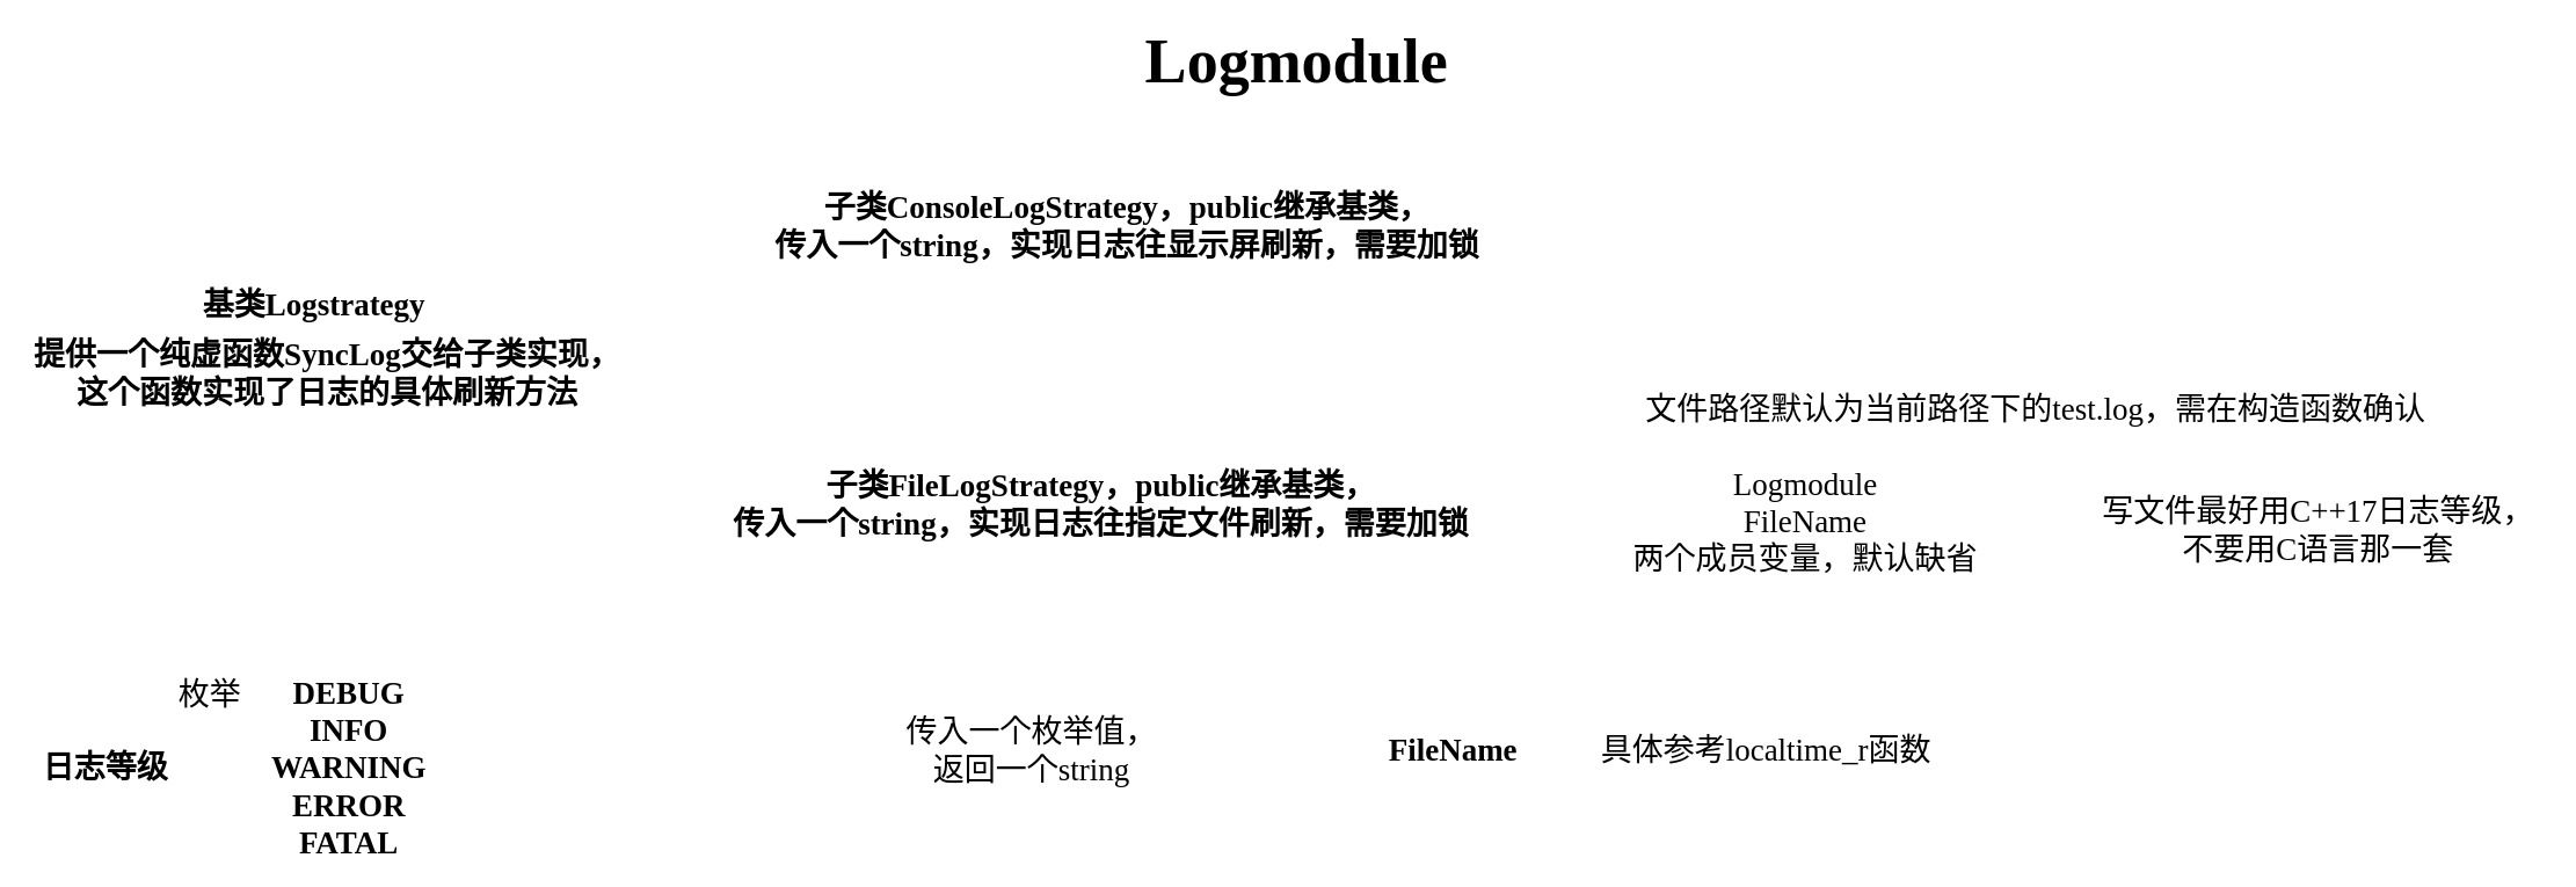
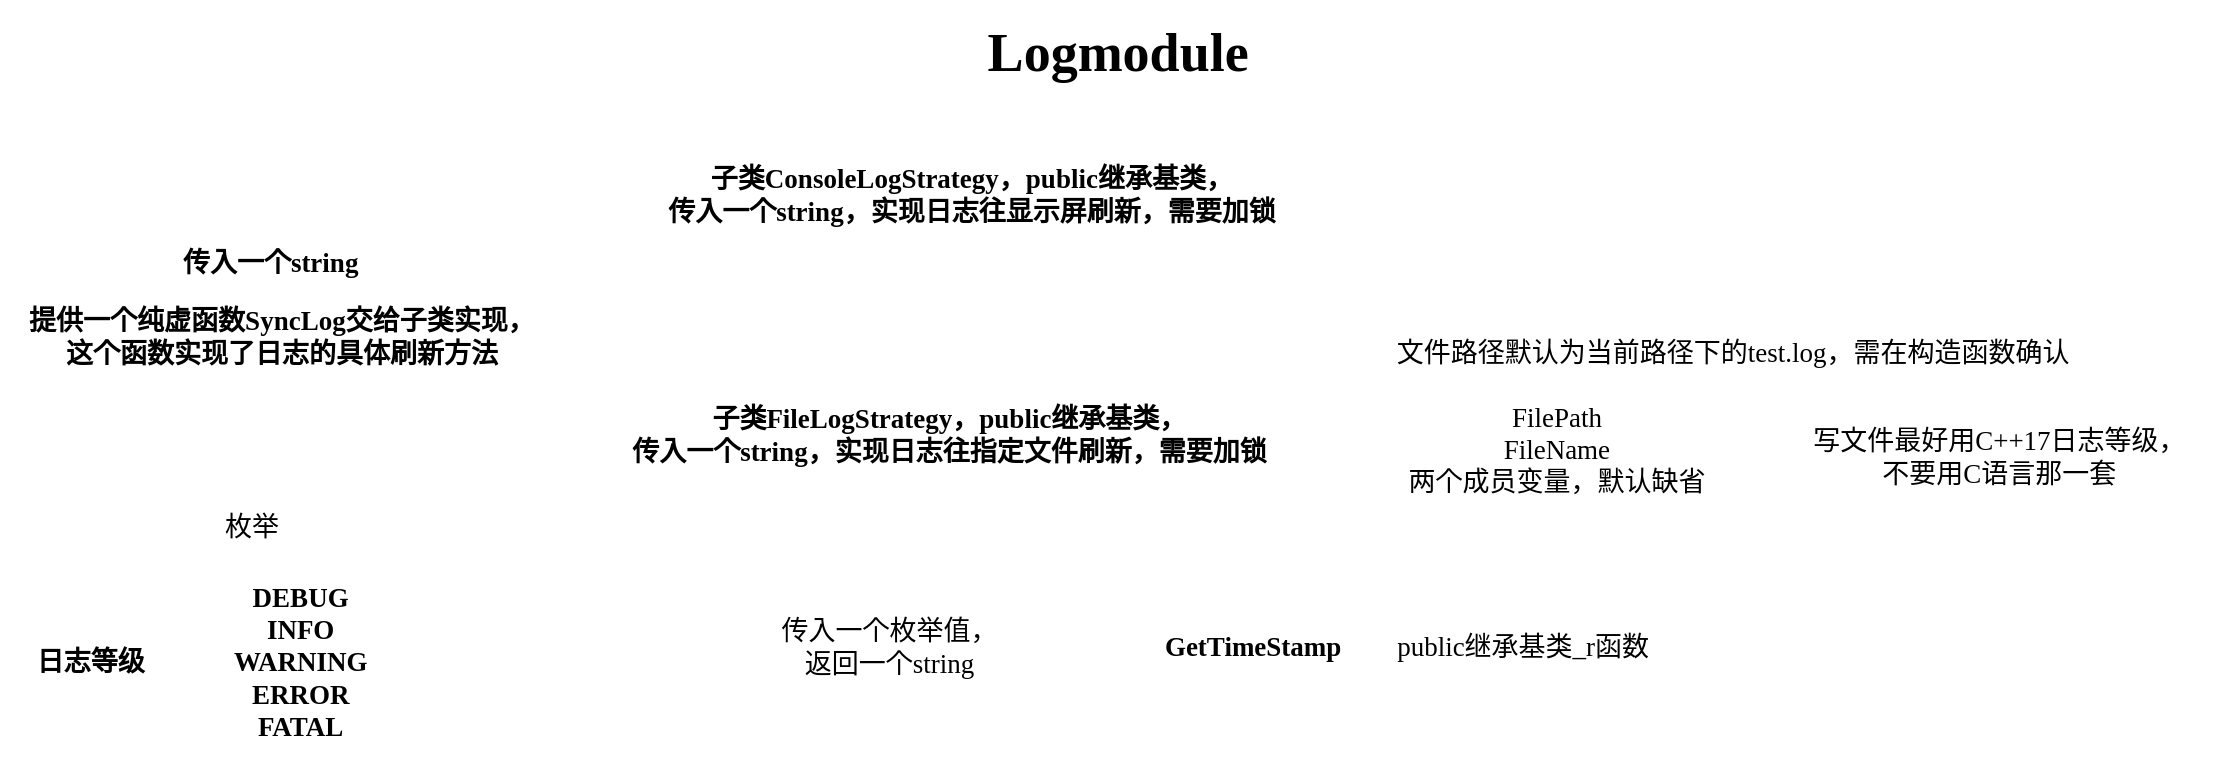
  <mxCell id="0" />
  <mxCell id="1" parent="0" />
  <mxCell id="2" value="&lt;font style=&quot;font-size: 72px;&quot;&gt;&lt;b style=&quot;&quot;&gt;Logmodule&lt;/b&gt;&lt;/font&gt;" style="text;html=1;align=center;verticalAlign=middle;resizable=0;points=[];autosize=1;strokeColor=none;fillColor=none;fontFamily=Architects Daughter;fontSource=https%3A%2F%2Ffonts.googleapis.com%2Fcss%3Ffamily%3DArchitects%2BDaughter;" vertex="1" parent="1"><mxGeometry x="1305" y="20" width="370" height="100" as="geometry" /></mxCell>
- <mxCell id="3" value="&lt;font style=&quot;font-size: 36px;&quot;&gt;&lt;b style=&quot;&quot;&gt;基类Logstrategy&lt;/b&gt;&lt;/font&gt;" style="text;html=1;align=center;verticalAlign=middle;resizable=0;points=[];autosize=1;strokeColor=none;fillColor=none;fontFamily=Architects Daughter;fontSource=https%3A%2F%2Ffonts.googleapis.com%2Fcss%3Ffamily%3DArchitects%2BDaughter;" vertex="1" parent="1"><mxGeometry x="210" y="320" width="300" height="60" as="geometry" /></mxCell>
- <mxCell id="4" value="&lt;span style=&quot;font-size: 36px;&quot;&gt;&lt;b&gt;提供一个纯虚函数SyncLog交给子类实现，&lt;/b&gt;&lt;/span&gt;&lt;div&gt;&lt;span style=&quot;font-size: 36px;&quot;&gt;&lt;b&gt;这个函数实现了日志的具体刷新方法&lt;/b&gt;&lt;/span&gt;&lt;/div&gt;" style="text;html=1;align=center;verticalAlign=middle;resizable=0;points=[];autosize=1;strokeColor=none;fillColor=none;fontFamily=Architects Daughter;fontSource=https%3A%2F%2Ffonts.googleapis.com%2Fcss%3Ffamily%3DArchitects%2BDaughter;" vertex="1" parent="1"><mxGeometry x="20" y="380" width="710" height="100" as="geometry" /></mxCell>
+ <mxCell id="3" value="&lt;font style=&quot;font-size: 36px;&quot;&gt;&lt;b style=&quot;&quot;&gt;传入一个string&lt;/b&gt;&lt;/font&gt;" style="text;html=1;align=center;verticalAlign=middle;resizable=0;points=[];autosize=1;strokeColor=none;fillColor=none;fontFamily=Architects Daughter;fontSource=https%3A%2F%2Ffonts.googleapis.com%2Fcss%3Ffamily%3DArchitects%2BDaughter;" vertex="1" parent="1"><mxGeometry x="210" y="320" width="300" height="60" as="geometry" /></mxCell>
+ <mxCell id="4" value="&lt;span style=&quot;font-size: 36px;&quot;&gt;&lt;b&gt;提供一个纯虚函数SyncLog交给子类实现，&lt;/b&gt;&lt;/span&gt;&lt;div&gt;&lt;span style=&quot;font-size: 36px;&quot;&gt;&lt;b&gt;这个函数实现了日志的具体刷新方法&lt;/b&gt;&lt;/span&gt;&lt;/div&gt;" style="text;html=1;align=center;verticalAlign=middle;resizable=0;points=[];autosize=1;strokeColor=none;fillColor=none;fontFamily=Architects Daughter;fontSource=https%3A%2F%2Ffonts.googleapis.com%2Fcss%3Ffamily%3DArchitects%2BDaughter;" vertex="1" parent="1"><mxGeometry x="20" y="400" width="710" height="100" as="geometry" /></mxCell>
  <mxCell id="5" value="&lt;span style=&quot;font-size: 36px;&quot;&gt;&lt;b&gt;子类ConsoleLogStrategy，public继承基类，&lt;/b&gt;&lt;/span&gt;&lt;div&gt;&lt;span style=&quot;font-size: 36px;&quot;&gt;&lt;b&gt;传入一个string，实现日志往显示屏刷新，需要加锁&lt;/b&gt;&lt;/span&gt;&lt;/div&gt;" style="text;html=1;align=center;verticalAlign=middle;resizable=0;points=[];autosize=1;strokeColor=none;fillColor=none;fontFamily=Architects Daughter;fontSource=https%3A%2F%2Ffonts.googleapis.com%2Fcss%3Ffamily%3DArchitects%2BDaughter;" vertex="1" parent="1"><mxGeometry x="875" y="210" width="840" height="100" as="geometry" /></mxCell>
  <mxCell id="6" value="&lt;span style=&quot;font-size: 36px;&quot;&gt;&lt;b&gt;子类FileLogStrategy，public继承基类，&lt;/b&gt;&lt;/span&gt;&lt;div&gt;&lt;span style=&quot;font-size: 36px;&quot;&gt;&lt;b&gt;传入一个string，实现日志往指定文件刷新，需要加锁&lt;/b&gt;&lt;/span&gt;&lt;/div&gt;" style="text;html=1;align=center;verticalAlign=middle;resizable=0;points=[];autosize=1;strokeColor=none;fillColor=none;fontFamily=Architects Daughter;fontSource=https%3A%2F%2Ffonts.googleapis.com%2Fcss%3Ffamily%3DArchitects%2BDaughter;" vertex="1" parent="1"><mxGeometry x="830" y="530" width="870" height="100" as="geometry" /></mxCell>
- <mxCell id="7" value="&lt;font style=&quot;font-size: 36px;&quot;&gt;文件路径默认为当前路径下的test.log，需在构造函数确认&lt;/font&gt;" style="text;html=1;align=center;verticalAlign=middle;resizable=0;points=[];autosize=1;strokeColor=none;fillColor=none;fontFamily=Architects Daughter;fontSource=https%3A%2F%2Ffonts.googleapis.com%2Fcss%3Ffamily%3DArchitects%2BDaughter;" vertex="1" parent="1"><mxGeometry x="1875" y="440" width="930" height="60" as="geometry" /></mxCell>
- <mxCell id="8" value="&lt;span style=&quot;font-size: 36px;&quot;&gt;Logmodule&lt;/span&gt;&lt;div&gt;&lt;span style=&quot;font-size: 36px;&quot;&gt;FileName&lt;/span&gt;&lt;/div&gt;&lt;div&gt;&lt;span style=&quot;font-size: 36px;&quot;&gt;两个成员变量，默认缺省&lt;/span&gt;&lt;/div&gt;" style="text;html=1;align=center;verticalAlign=middle;resizable=0;points=[];autosize=1;strokeColor=none;fillColor=none;fontFamily=Architects Daughter;fontSource=https%3A%2F%2Ffonts.googleapis.com%2Fcss%3Ffamily%3DArchitects%2BDaughter;" vertex="1" parent="1"><mxGeometry x="1865" y="530" width="420" height="140" as="geometry" /></mxCell>
+ <mxCell id="7" value="&lt;font style=&quot;font-size: 36px;&quot;&gt;文件路径默认为当前路径下的test.log，需在构造函数确认&lt;/font&gt;" style="text;html=1;align=center;verticalAlign=middle;resizable=0;points=[];autosize=1;strokeColor=none;fillColor=none;fontFamily=Architects Daughter;fontSource=https%3A%2F%2Ffonts.googleapis.com%2Fcss%3Ffamily%3DArchitects%2BDaughter;" vertex="1" parent="1"><mxGeometry x="1845" y="440" width="930" height="60" as="geometry" /></mxCell>
+ <mxCell id="8" value="&lt;span style=&quot;font-size: 36px;&quot;&gt;FilePath&lt;/span&gt;&lt;div&gt;&lt;span style=&quot;font-size: 36px;&quot;&gt;FileName&lt;/span&gt;&lt;/div&gt;&lt;div&gt;&lt;span style=&quot;font-size: 36px;&quot;&gt;两个成员变量，默认缺省&lt;/span&gt;&lt;/div&gt;" style="text;html=1;align=center;verticalAlign=middle;resizable=0;points=[];autosize=1;strokeColor=none;fillColor=none;fontFamily=Architects Daughter;fontSource=https%3A%2F%2Ffonts.googleapis.com%2Fcss%3Ffamily%3DArchitects%2BDaughter;" vertex="1" parent="1"><mxGeometry x="1865" y="530" width="420" height="140" as="geometry" /></mxCell>
  <mxCell id="9" value="&lt;span style=&quot;font-size: 36px;&quot;&gt;写文件最好用C++17日志等级，&lt;/span&gt;&lt;div&gt;&lt;span style=&quot;font-size: 36px;&quot;&gt;不要用C语言那一套&lt;/span&gt;&lt;/div&gt;" style="text;html=1;align=center;verticalAlign=middle;resizable=0;points=[];autosize=1;strokeColor=none;fillColor=none;fontFamily=Architects Daughter;fontSource=https%3A%2F%2Ffonts.googleapis.com%2Fcss%3Ffamily%3DArchitects%2BDaughter;" vertex="1" parent="1"><mxGeometry x="2390" y="560" width="550" height="100" as="geometry" /></mxCell>
  <mxCell id="10" value="&lt;font style=&quot;font-size: 36px;&quot;&gt;&lt;b&gt;日志等级&lt;/b&gt;&lt;/font&gt;" style="text;html=1;align=center;verticalAlign=middle;resizable=0;points=[];autosize=1;strokeColor=none;fillColor=none;fontFamily=Architects Daughter;fontSource=https%3A%2F%2Ffonts.googleapis.com%2Fcss%3Ffamily%3DArchitects%2BDaughter;" vertex="1" parent="1"><mxGeometry x="35" y="853" width="170" height="60" as="geometry" /></mxCell>
  <mxCell id="11" value="&lt;font style=&quot;font-size: 36px;&quot;&gt;&lt;b&gt;DEBUG&lt;/b&gt;&lt;/font&gt;&lt;div&gt;&lt;font style=&quot;font-size: 36px;&quot;&gt;&lt;b&gt;INFO&lt;/b&gt;&lt;/font&gt;&lt;/div&gt;&lt;div&gt;&lt;font style=&quot;font-size: 36px;&quot;&gt;&lt;b&gt;WARNING&lt;/b&gt;&lt;/font&gt;&lt;/div&gt;&lt;div&gt;&lt;font style=&quot;font-size: 36px;&quot;&gt;&lt;b&gt;ERROR&lt;/b&gt;&lt;/font&gt;&lt;/div&gt;&lt;div&gt;&lt;font style=&quot;font-size: 36px;&quot;&gt;&lt;b&gt;FATAL&lt;/b&gt;&lt;/font&gt;&lt;/div&gt;" style="text;html=1;align=center;verticalAlign=middle;resizable=0;points=[];autosize=1;strokeColor=none;fillColor=none;fontFamily=Architects Daughter;fontSource=https%3A%2F%2Ffonts.googleapis.com%2Fcss%3Ffamily%3DArchitects%2BDaughter;" vertex="1" parent="1"><mxGeometry x="310" y="768" width="180" height="230" as="geometry" /></mxCell>
- <mxCell id="12" value="&lt;font style=&quot;font-size: 36px;&quot;&gt;枚举&lt;/font&gt;" style="text;html=1;align=center;verticalAlign=middle;resizable=0;points=[];autosize=1;strokeColor=none;fillColor=none;fontFamily=Architects Daughter;fontSource=https%3A%2F%2Ffonts.googleapis.com%2Fcss%3Ffamily%3DArchitects%2BDaughter;" vertex="1" parent="1"><mxGeometry x="190" y="768" width="100" height="60" as="geometry" /></mxCell>
+ <mxCell id="12" value="&lt;font style=&quot;font-size: 36px;&quot;&gt;枚举&lt;/font&gt;" style="text;html=1;align=center;verticalAlign=middle;resizable=0;points=[];autosize=1;strokeColor=none;fillColor=none;fontFamily=Architects Daughter;fontSource=https%3A%2F%2Ffonts.googleapis.com%2Fcss%3Ffamily%3DArchitects%2BDaughter;" vertex="1" parent="1"><mxGeometry x="285" y="673" width="100" height="60" as="geometry" /></mxCell>
  <mxCell id="13" value="&lt;font style=&quot;font-size: 36px;&quot;&gt;传入一个枚举值，&lt;/font&gt;&lt;div&gt;&lt;font style=&quot;font-size: 36px;&quot;&gt;返回一个string&lt;/font&gt;&lt;/div&gt;" style="text;html=1;align=center;verticalAlign=middle;resizable=0;points=[];autosize=1;strokeColor=none;fillColor=none;fontFamily=Architects Daughter;fontSource=https%3A%2F%2Ffonts.googleapis.com%2Fcss%3Ffamily%3DArchitects%2BDaughter;" vertex="1" parent="1"><mxGeometry x="1030" y="813" width="310" height="100" as="geometry" /></mxCell>
- <mxCell id="14" value="&lt;font style=&quot;font-size: 36px;&quot;&gt;&lt;b&gt;FileName&lt;/b&gt;&lt;/font&gt;" style="text;html=1;align=center;verticalAlign=middle;resizable=0;points=[];autosize=1;strokeColor=none;fillColor=none;fontFamily=Architects Daughter;fontSource=https%3A%2F%2Ffonts.googleapis.com%2Fcss%3Ffamily%3DArchitects%2BDaughter;" vertex="1" parent="1"><mxGeometry x="1540" y="833" width="260" height="60" as="geometry" /></mxCell>
- <mxCell id="15" value="&lt;font style=&quot;font-size: 36px;&quot;&gt;具体参考localtime_r函数&lt;/font&gt;" style="text;html=1;align=center;verticalAlign=middle;resizable=0;points=[];autosize=1;strokeColor=none;fillColor=none;fontFamily=Architects Daughter;fontSource=https%3A%2F%2Ffonts.googleapis.com%2Fcss%3Ffamily%3DArchitects%2BDaughter;" vertex="1" parent="1"><mxGeometry x="1820" y="833" width="420" height="60" as="geometry" /></mxCell>
+ <mxCell id="14" value="&lt;font style=&quot;font-size: 36px;&quot;&gt;&lt;b&gt;GetTimeStamp&lt;/b&gt;&lt;/font&gt;" style="text;html=1;align=center;verticalAlign=middle;resizable=0;points=[];autosize=1;strokeColor=none;fillColor=none;fontFamily=Architects Daughter;fontSource=https%3A%2F%2Ffonts.googleapis.com%2Fcss%3Ffamily%3DArchitects%2BDaughter;" vertex="1" parent="1"><mxGeometry x="1540" y="833" width="260" height="60" as="geometry" /></mxCell>
+ <mxCell id="15" value="&lt;font style=&quot;font-size: 36px;&quot;&gt;public继承基类_r函数&lt;/font&gt;" style="text;html=1;align=center;verticalAlign=middle;resizable=0;points=[];autosize=1;strokeColor=none;fillColor=none;fontFamily=Architects Daughter;fontSource=https%3A%2F%2Ffonts.googleapis.com%2Fcss%3Ffamily%3DArchitects%2BDaughter;" vertex="1" parent="1"><mxGeometry x="1820" y="833" width="420" height="60" as="geometry" /></mxCell>
